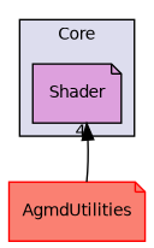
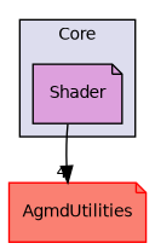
  digraph {
    compound=true
    node [fontname=Helvetica fontsize=10 shape=note style=filled]
    n1 [fillcolor=plum label=Shader pencolor=black]
    n2 [color=red fillcolor=salmon label=AgmdUtilities]
    subgraph cluster_1 {
      bgcolor="#ddddee"
      fontname=Helvetica
      fontsize=10
      label=Core
      pencolor=black
      n1
    }
-   n2 -> n1 [headlabel=4 labeldistance=1.5 labelfontname=Helvetica labelfontsize=10]
+   n1 -> n2 [headlabel=4 labeldistance=1.5 labelfontname=Helvetica labelfontsize=10]
  }
